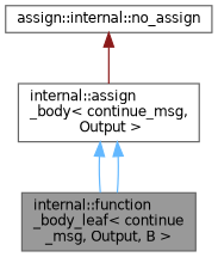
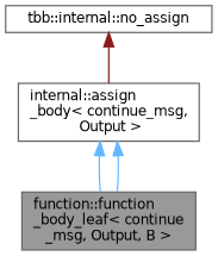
  digraph {
    node [color=gray40 fillcolor=white fontname=Helvetica fontsize=10 shape=box style=filled]
    edge [color=steelblue1 dir=back fontname=Helvetica fontsize=10 labelfontname=Helvetica labelfontsize=10 style=solid]
-   n1 [fillcolor=grey60 fontcolor=black height=0.2 label="internal::function\l_body_leaf\< continue\l_msg, Output, B \>" width=0.4]
+   n1 [fillcolor=grey60 fontcolor=black height=0.2 label="function::function\l_body_leaf\< continue\l_msg, Output, B \>" width=0.4]
    n2 [height=0.2 label="internal::assign\l_body\< continue_msg,\l Output \>" width=0.4]
-   n3 [height=0.2 label="assign::internal::no_assign" width=0.4]
+   n3 [height=0.2 label="tbb::internal::no_assign" width=0.4]
    n2 -> n1
    n2 -> n1
    n3 -> n2 [color=firebrick4]
  }
